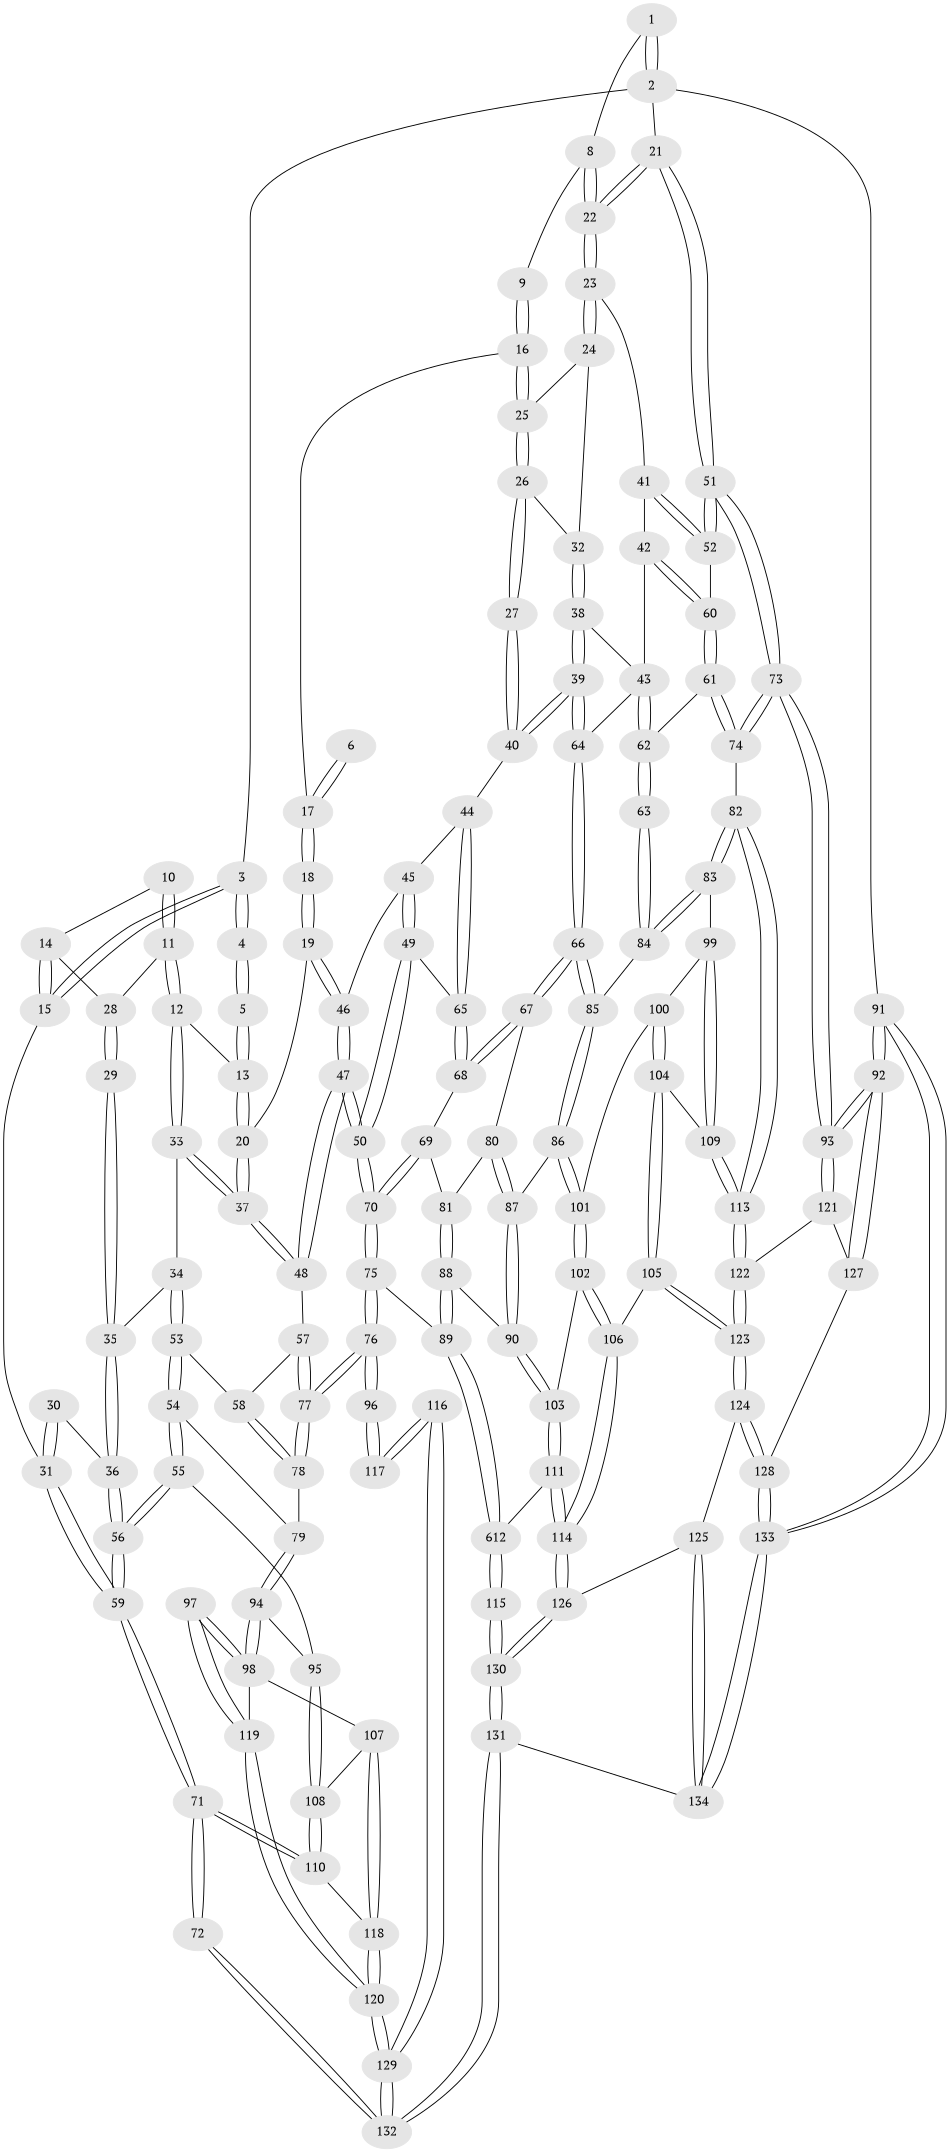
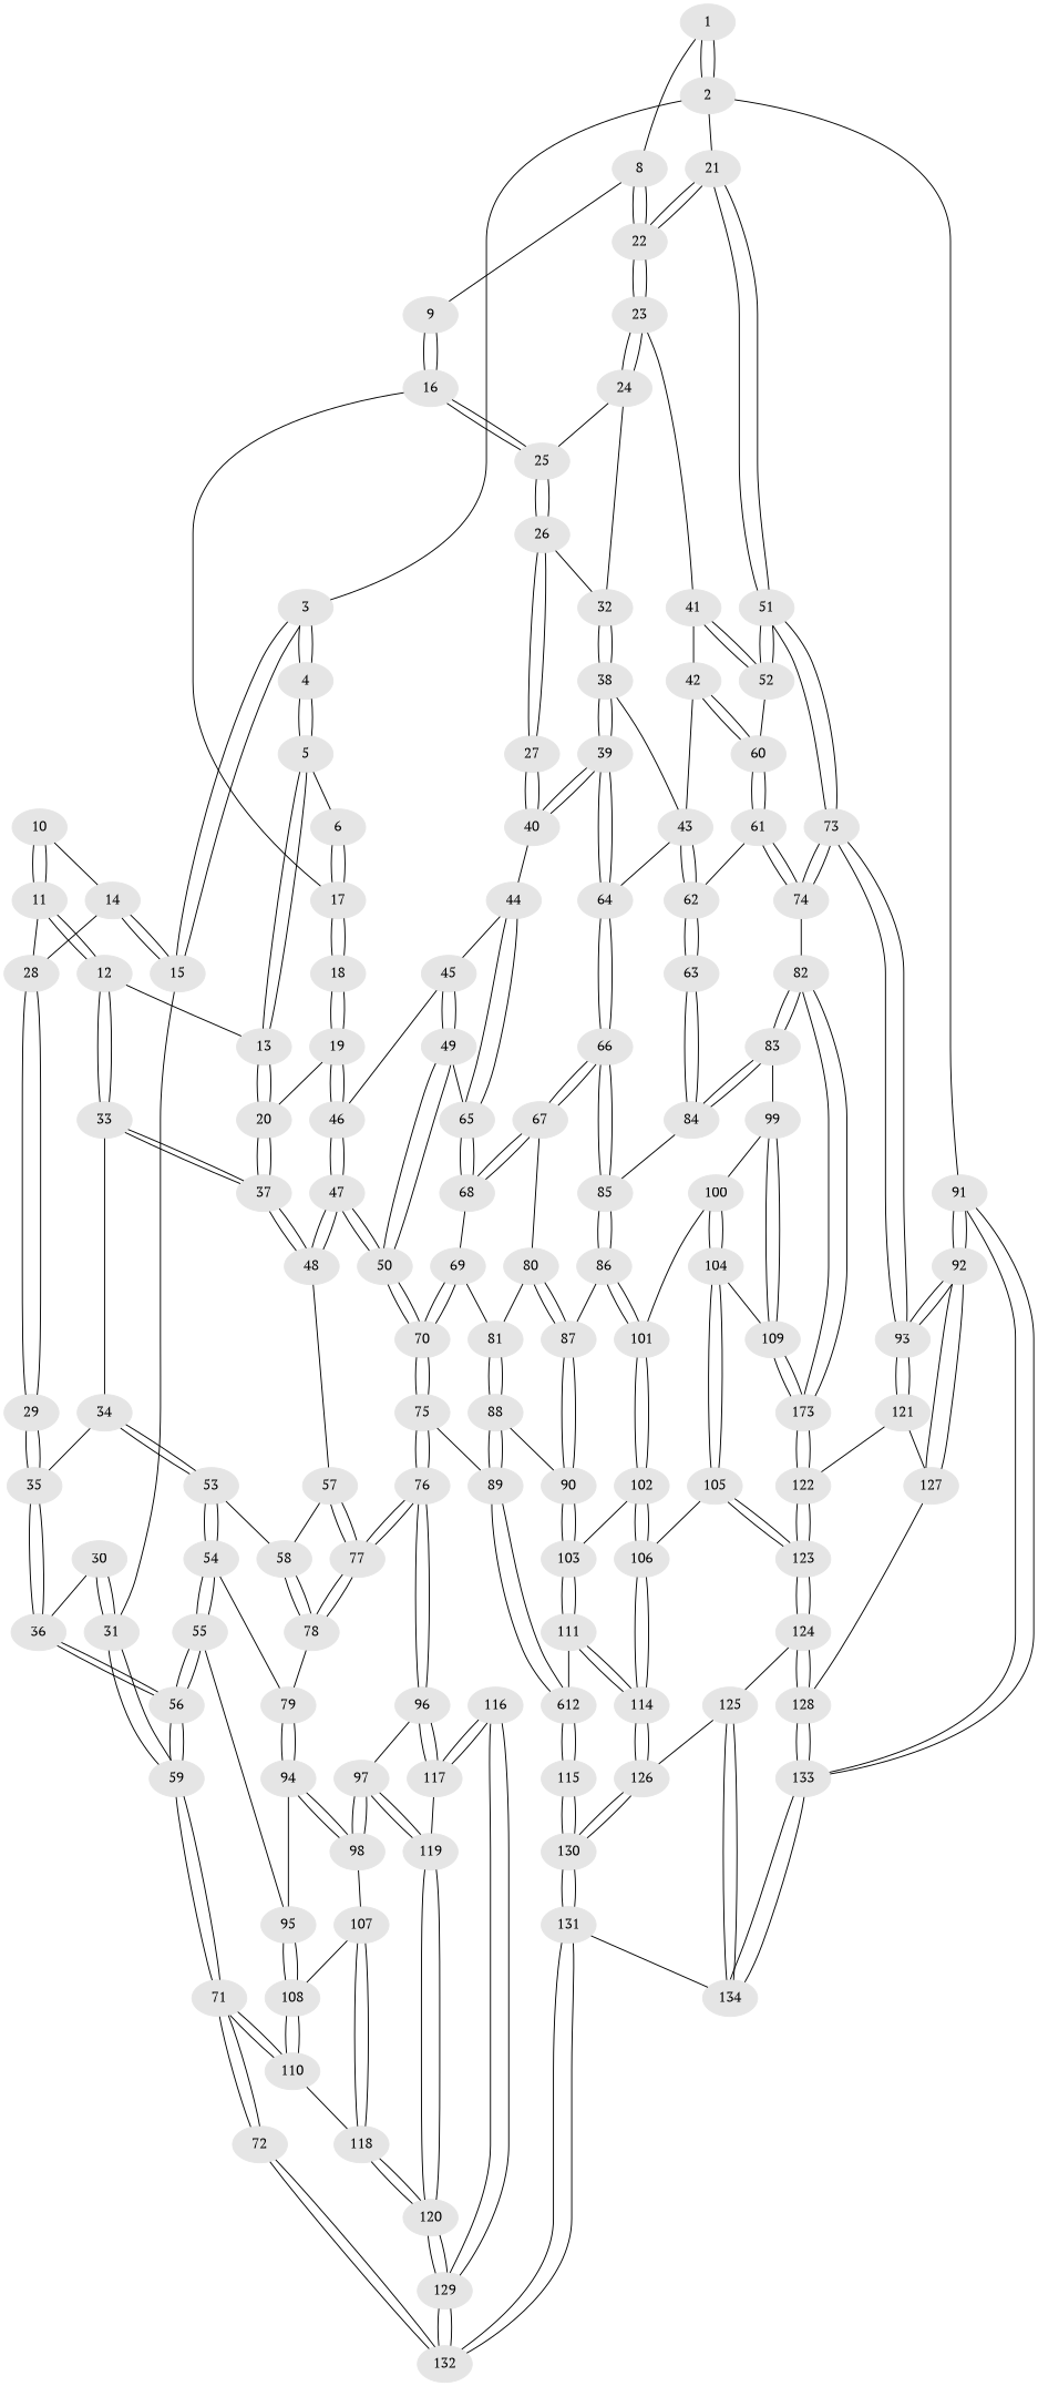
  graph {
    fontname="PT Serif"
    node [color=gray90 fontname="PT Serif" style=filled]
    edge [fontname="PT Serif"]
    1
    2
    8
    3
    21
    91
    9
    22
    4
    15
    51
    92
    133
    5
    31
    72
    132
    6
    13
    17
    20
    18
    16
    23
    25
    10
    11
    14
    12
    28
    33
    29
    37
    34
    59
    26
    19
    46
    27
    40
    47
    48
    52
    73
    24
    41
    32
    42
    38
    44
    35
    30
    36
    56
    71
    39
    43
    53
    54
    58
    57
    64
    62
    66
    45
    65
    60
    61
    63
    49
    68
    50
    70
    77
    75
    74
    93
    55
    79
    78
    95
    94
    108
    110
    82
    84
    85
    67
    69
    80
    86
    81
    87
    88
    76
    89
    118
    121
    83
-   113
+   113 [label=173]
    96
    n102 [label=612]
    97
    117
    98
    90
    99
    122
    100
    109
    101
    102
    103
    115
    111
    127
    134
    128
    107
    119
    120
    104
    105
    106
    114
    123
    124
    126
    130
    116
    129
    131
    125
    1 -- 2
    1 -- 2
    1 -- 8
    2 -- 3
    2 -- 21
    2 -- 91
    8 -- 9
    8 -- 22
    8 -- 22
    3 -- 4
    3 -- 4
    3 -- 15
    3 -- 15
    21 -- 22
    21 -- 22
    21 -- 51
    21 -- 51
    91 -- 92
    91 -- 92
    91 -- 133
    91 -- 133
    9 -- 16
    9 -- 16
    22 -- 23
    22 -- 23
    4 -- 5
    4 -- 5
    15 -- 31
    51 -- 52
    51 -- 52
    51 -- 73
    51 -- 73
    92 -- 93
    92 -- 93
    92 -- 127
    92 -- 127
    133 -- 134
    133 -- 134
+   5 -- 6
    5 -- 13
    5 -- 13
    31 -- 59
    31 -- 59
    72 -- 132
    72 -- 132
    6 -- 17
    6 -- 17
    13 -- 20
    13 -- 20
    17 -- 18
    17 -- 18
    20 -- 37
    20 -- 37
    18 -- 19
    18 -- 19
    16 -- 17
    16 -- 25
    16 -- 25
    23 -- 24
    23 -- 24
    23 -- 41
    25 -- 26
    25 -- 26
    10 -- 11
    10 -- 11
    10 -- 14
    11 -- 12
    11 -- 12
    11 -- 28
    14 -- 15
    14 -- 15
    14 -- 28
    12 -- 13
    12 -- 33
    12 -- 33
    28 -- 29
    28 -- 29
    33 -- 37
    33 -- 37
    33 -- 34
    29 -- 35
    29 -- 35
    37 -- 48
    37 -- 48
    34 -- 35
    34 -- 53
    34 -- 53
    59 -- 71
    59 -- 71
    26 -- 27
    26 -- 27
    26 -- 32
    19 -- 20
    19 -- 46
    19 -- 46
    46 -- 47
    46 -- 47
    27 -- 40
    27 -- 40
    40 -- 44
    47 -- 48
    47 -- 48
    47 -- 50
    47 -- 50
    48 -- 57
    52 -- 60
    73 -- 74
    73 -- 74
    73 -- 93
    73 -- 93
    24 -- 25
    24 -- 32
    41 -- 52
    41 -- 52
    41 -- 42
    32 -- 38
    32 -- 38
    42 -- 43
    42 -- 60
    42 -- 60
    38 -- 39
    38 -- 39
    38 -- 43
    44 -- 45
    44 -- 65
    44 -- 65
    35 -- 36
    35 -- 36
    30 -- 31
    30 -- 31
    30 -- 36
    36 -- 56
    36 -- 56
    56 -- 59
    56 -- 59
    71 -- 72
    71 -- 72
    71 -- 110
    71 -- 110
    39 -- 40
    39 -- 40
    39 -- 64
    39 -- 64
    43 -- 64
    43 -- 62
    43 -- 62
    53 -- 54
    53 -- 54
    53 -- 58
    54 -- 55
    54 -- 55
    54 -- 79
    58 -- 78
    58 -- 78
    57 -- 58
    57 -- 77
    57 -- 77
    64 -- 66
    64 -- 66
    62 -- 63
    62 -- 63
    66 -- 85
    66 -- 85
    66 -- 67
    66 -- 67
    45 -- 46
    45 -- 49
    45 -- 49
    65 -- 68
    65 -- 68
    60 -- 61
    60 -- 61
    61 -- 62
    61 -- 74
    61 -- 74
    63 -- 84
    63 -- 84
    49 -- 65
    49 -- 50
    49 -- 50
    68 -- 69
    50 -- 70
    50 -- 70
    70 -- 75
    70 -- 75
    77 -- 78
    77 -- 78
    75 -- 76
    75 -- 76
    75 -- 89
    74 -- 82
    93 -- 121
    93 -- 121
    55 -- 56
    55 -- 56
    55 -- 95
    79 -- 94
    79 -- 94
    78 -- 79
    95 -- 108
    95 -- 108
    94 -- 95
    94 -- 98
    94 -- 98
    108 -- 110
    108 -- 110
    110 -- 118
    82 -- 83
    82 -- 83
    82 -- 113
    82 -- 113
    84 -- 85
    85 -- 86
    85 -- 86
    67 -- 68
    67 -- 68
    67 -- 80
    69 -- 70
    69 -- 70
    69 -- 81
    80 -- 81
    80 -- 87
    80 -- 87
    86 -- 87
    86 -- 101
    86 -- 101
    81 -- 88
    81 -- 88
    87 -- 90
    87 -- 90
    88 -- 89
    88 -- 89
    88 -- 90
    76 -- 77
    76 -- 77
    76 -- 96
    76 -- 96
    89 -- n102
    89 -- n102
    118 -- 120
    118 -- 120
    121 -- 122
    121 -- 127
    83 -- 84
    83 -- 84
    83 -- 99
    113 -- 122
    113 -- 122
+   96 -- 97
    96 -- 117
    96 -- 117
    n102 -- 115
    n102 -- 115
    97 -- 98
    97 -- 98
    97 -- 119
    97 -- 119
-   98 -- 119
+   117 -- 119
    98 -- 107
    90 -- 103
    90 -- 103
    99 -- 100
    99 -- 109
    99 -- 109
    122 -- 123
    122 -- 123
    100 -- 101
    100 -- 104
    100 -- 104
    109 -- 113
    109 -- 113
    101 -- 102
    101 -- 102
    102 -- 103
    102 -- 106
    102 -- 106
    103 -- 111
    103 -- 111
    115 -- 130
    115 -- 130
    111 -- n102
    111 -- 114
    111 -- 114
    127 -- 128
    128 -- 133
    128 -- 133
    107 -- 108
    107 -- 118
    107 -- 118
    119 -- 120
    119 -- 120
    120 -- 129
    120 -- 129
    104 -- 109
    104 -- 105
    104 -- 105
    105 -- 106
    105 -- 123
    105 -- 123
    106 -- 114
    106 -- 114
    114 -- 126
    114 -- 126
    123 -- 124
    123 -- 124
    124 -- 128
    124 -- 128
    124 -- 125
    126 -- 130
    126 -- 130
    130 -- 131
    130 -- 131
    116 -- 117
    116 -- 117
    116 -- 129
    116 -- 129
    129 -- 132
    129 -- 132
    131 -- 132
    131 -- 132
    131 -- 134
    125 -- 134
    125 -- 134
    125 -- 126
  }
